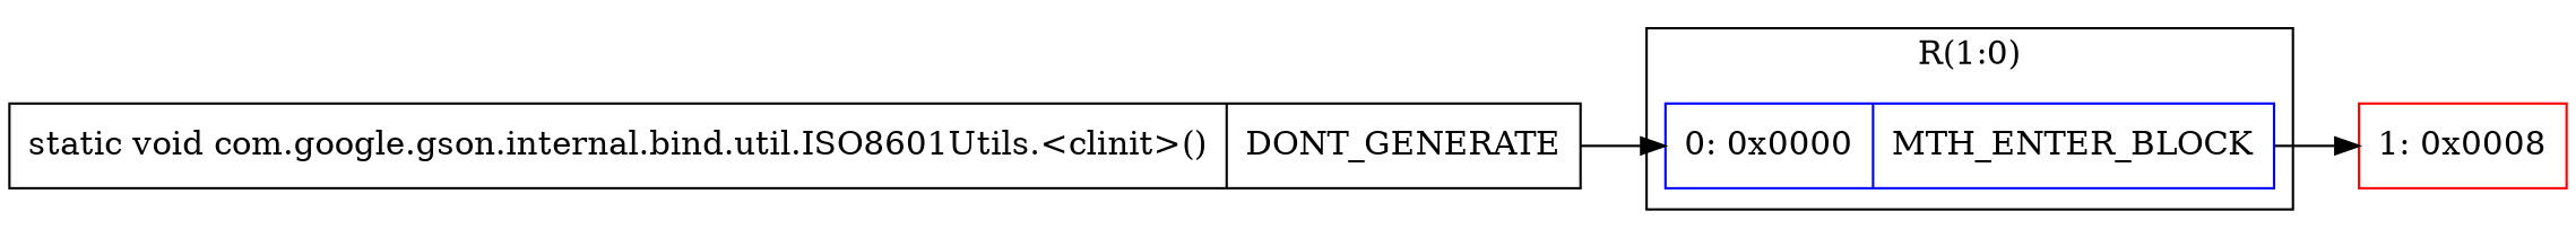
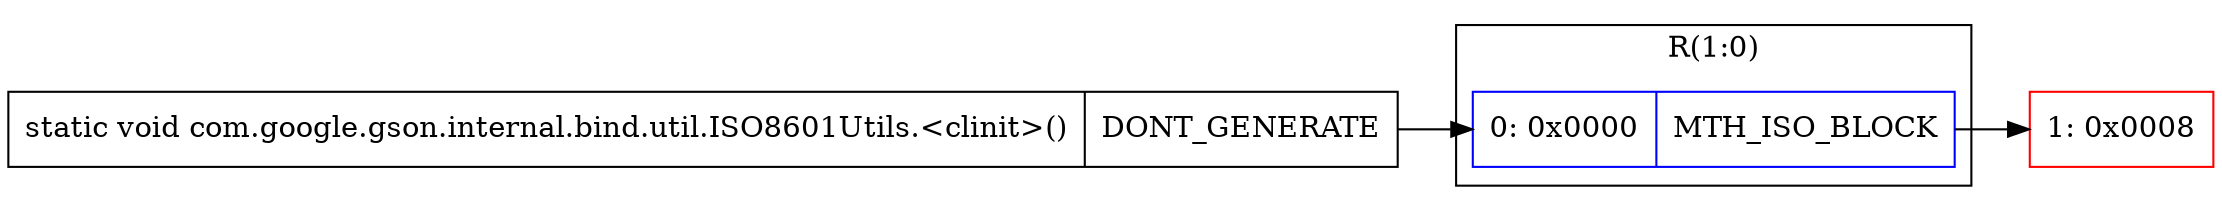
  digraph {
    rankdir=LR
    node [shape=record]
-   n1 [color=blue label="{0\:\ 0x0000|MTH_ENTER_BLOCK\l}"]
+   n1 [color=blue label="{0\:\ 0x0000|MTH_ISO_BLOCK\l}"]
    n2 [color=red label="{1\:\ 0x0008}"]
    n3 [label="{static void com.google.gson.internal.bind.util.ISO8601Utils.\<clinit\>()  | DONT_GENERATE\l}"]
    subgraph cluster_1 {
      label="R(1:0)"
      n1
    }
    n1 -> n2
    n3 -> n1
  }
